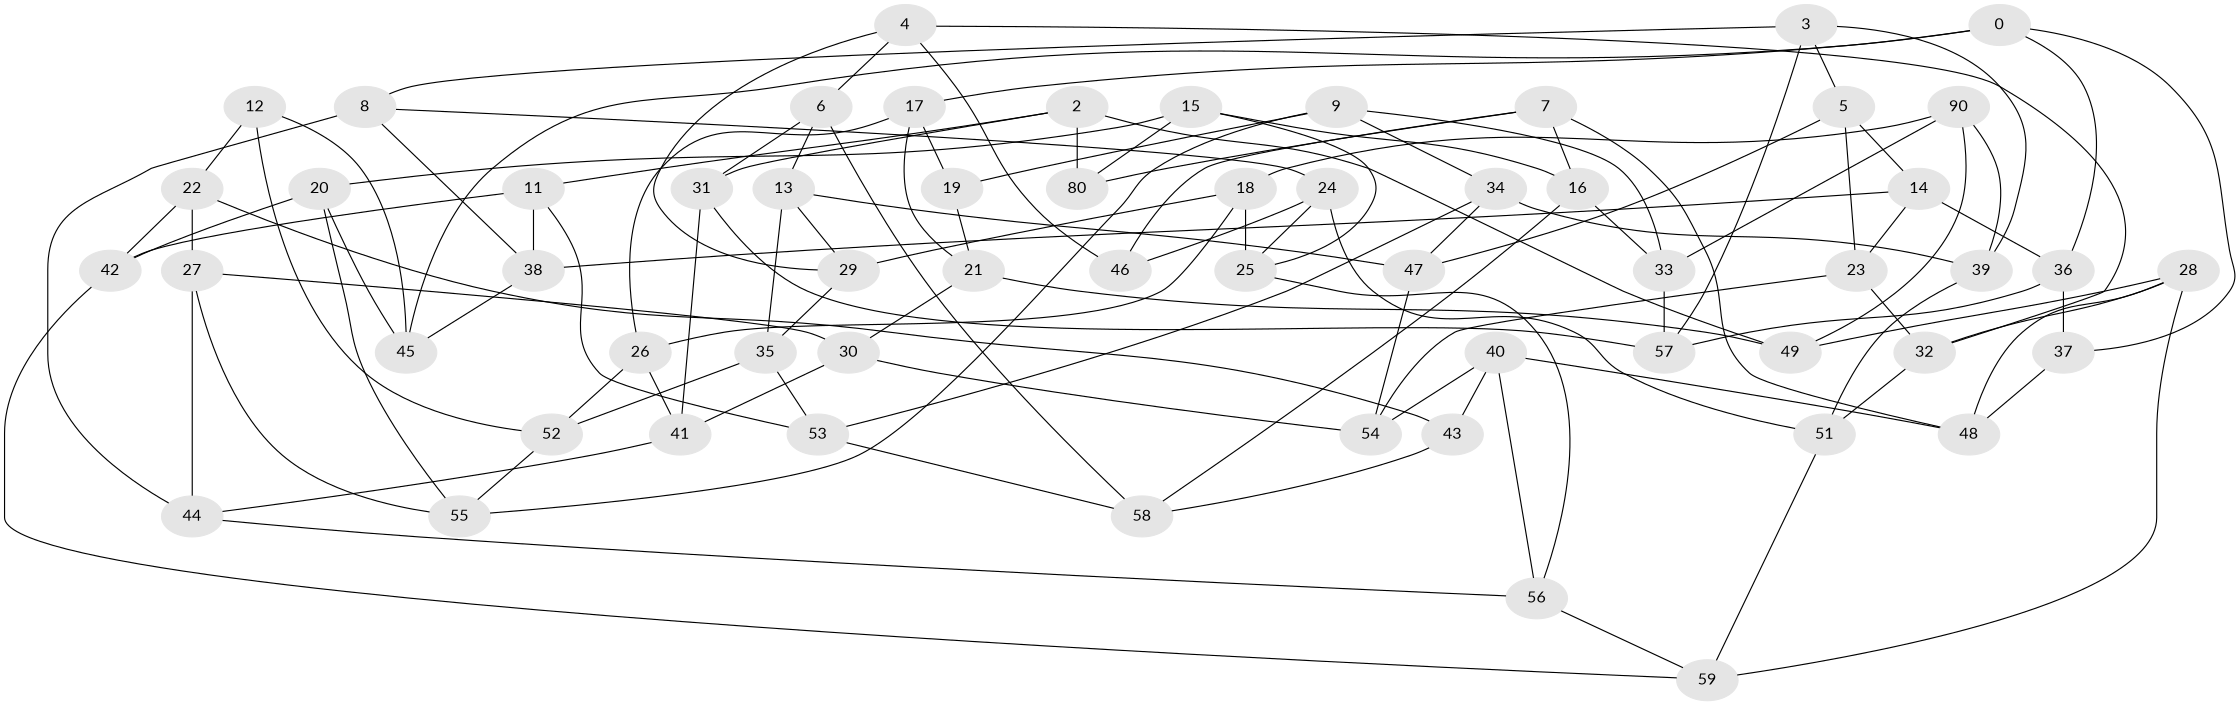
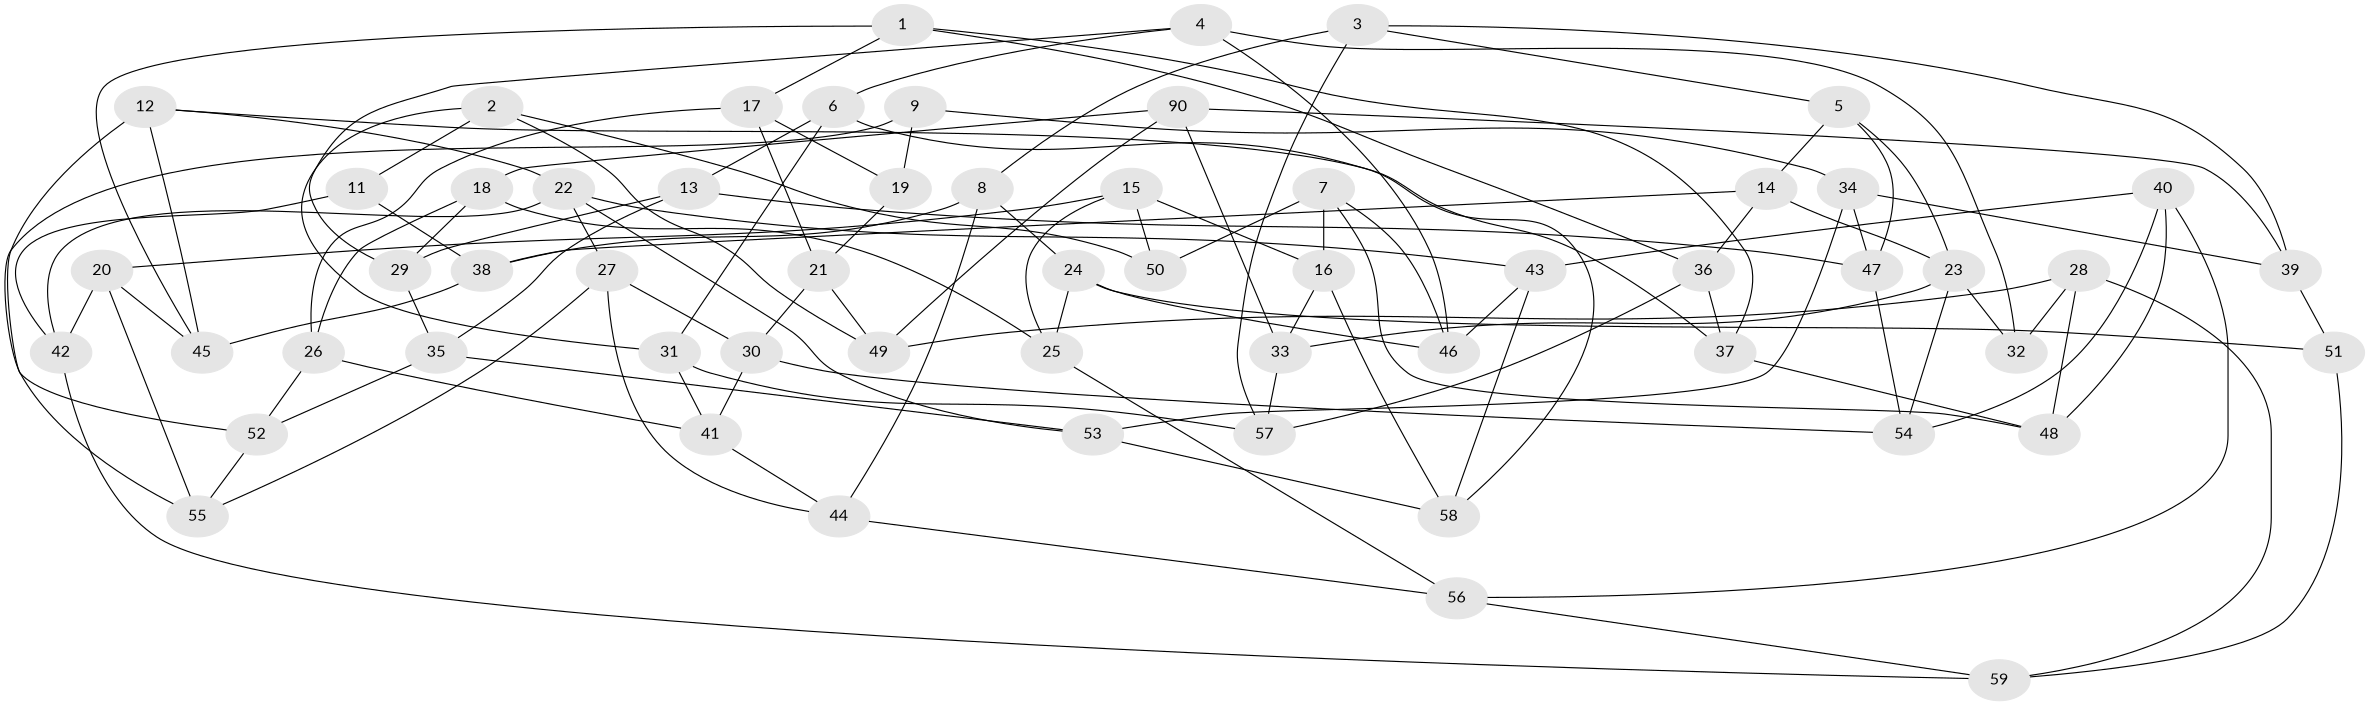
  graph {
    fontname=Lato
    node [color=gray90 fontname=Lato style=filled]
    edge [fontname=Lato]
-   1 [label=0]
+   1
    17
    36
    37
    45
    19
    21
    26
    57
    48
    2
    11
    31
    49
-   50 [label=80]
+   50
    38
    42
    53
    41
    3
    5
    8
    39
    14
    23
    47
    24
    44
    51
    4
    6
    29
    32
    46
    13
    58
    35
    54
    7
    16
    33
    25
    56
    9
    34
    55
    n47 [label=90]
    18
    59
    12
    22
    52
    27
    43
    15
    20
    30
    28
    40
    1 -- 17
    1 -- 36
    1 -- 37
    1 -- 45
    17 -- 19
    17 -- 21
    17 -- 26
    36 -- 37
    36 -- 57
    37 -- 48
    19 -- 21
    21 -- 49
    21 -- 30
    26 -- 41
    26 -- 52
    2 -- 11
    2 -- 31
    2 -- 49
    2 -- 50
    11 -- 38
    11 -- 42
-   11 -- 53
+   22 -- 53
    31 -- 57
    31 -- 41
    38 -- 45
    42 -- 59
    53 -- 58
    41 -- 44
    3 -- 57
    3 -- 5
    3 -- 8
    3 -- 39
    5 -- 14
    5 -- 23
    5 -- 47
    8 -- 38
    8 -- 24
    8 -- 44
    39 -- 51
    14 -- 36
    14 -- 38
    14 -- 23
    23 -- 32
    23 -- 54
    47 -- 54
    24 -- 51
    24 -- 46
    24 -- 25
    44 -- 56
    51 -- 59
    4 -- 6
    4 -- 29
    4 -- 32
    4 -- 46
    6 -- 31
    6 -- 13
    6 -- 58
    29 -- 35
-   32 -- 51
    13 -- 47
    13 -- 29
    13 -- 35
    35 -- 53
    35 -- 52
    7 -- 48
    7 -- 50
    7 -- 46
    7 -- 16
    16 -- 58
    16 -- 33
    33 -- 57
    25 -- 56
    56 -- 59
    9 -- 19
-   9 -- 33
+   23 -- 33
    9 -- 34
    9 -- 55
    34 -- 53
    34 -- 39
    34 -- 47
    n47 -- 49
    n47 -- 39
    n47 -- 33
    n47 -- 18
    18 -- 26
    18 -- 29
    18 -- 25
+   12 -- 37
    12 -- 45
    12 -- 22
    12 -- 52
    22 -- 42
    22 -- 27
    22 -- 43
    52 -- 55
    27 -- 44
    27 -- 55
    27 -- 30
+   43 -- 46
    43 -- 58
    15 -- 50
    15 -- 16
    15 -- 25
    15 -- 20
    20 -- 45
    20 -- 42
    20 -- 55
    30 -- 41
    30 -- 54
    28 -- 48
    28 -- 49
    28 -- 32
    28 -- 59
    40 -- 48
    40 -- 54
    40 -- 56
    40 -- 43
  }
